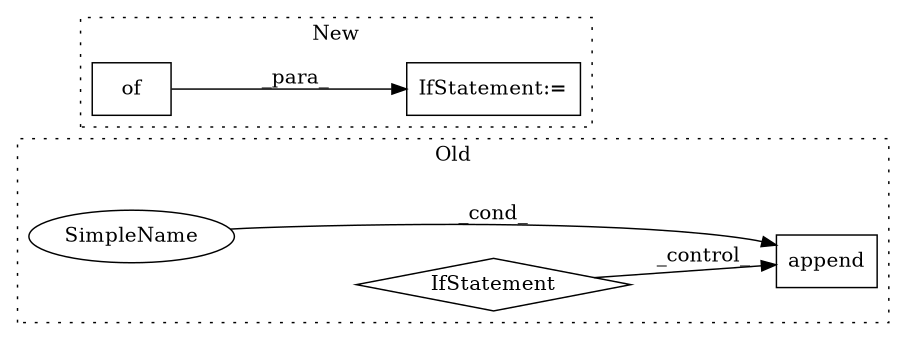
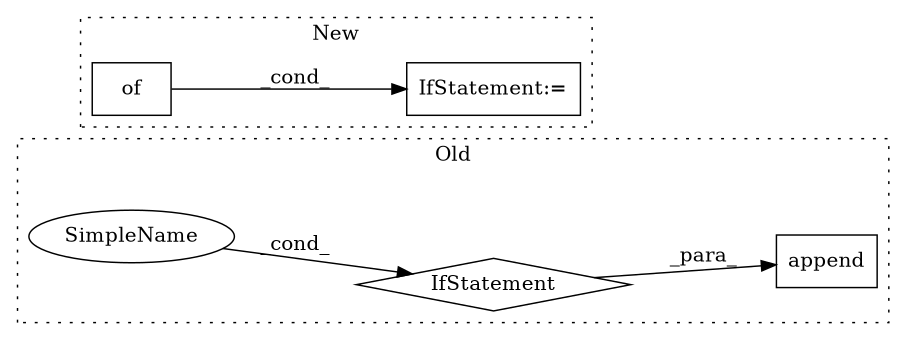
  digraph {
    rankdir=LR
    node [a=32 shape=box]
    n1 [a=25 l="4,2" label=IfStatement s="494,526" shape=diamond]
    n2 [a=42 label=SimpleName shape=ellipse]
    n3 [l="7,1" label=append s="552,563"]
    n4 [l="3,1" label=of s="717,742"]
    n5 [a=7 l=1 label="IfStatement:=" s=808]
    subgraph cluster_1 {
      label=Old
      style=dotted
      n1
      n2
      n3
    }
    subgraph cluster_2 {
      label=New
      style=dotted
      n4
      n5
    }
-   n1 -> n3 [label=_control_]
-   n2 -> n3 [label=_cond_]
-   n4 -> n5 [label=_para_]
+   n1 -> n3 [label=_para_]
+   n2 -> n1 [label=_cond_]
+   n4 -> n5 [label=_cond_]
  }
